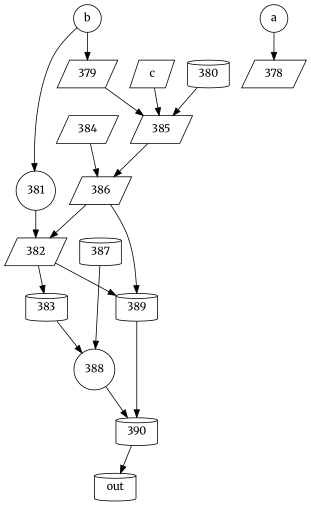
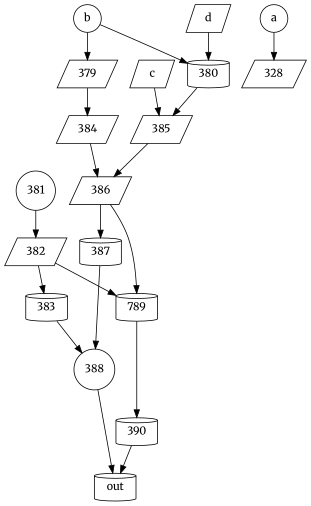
  strict digraph {
    fontname=Merriweather
    node [fontname=Merriweather shape=parallelogram]
    edge [fontname=Merriweather]
    390 [shape=cylinder]
    out [shape=cylinder]
    a [shape=circle]
-   378
+   378 [label=328]
    384
    386
    381 [shape=circle]
    382
-   389 [shape=cylinder]
+   389 [shape=cylinder label=789]
    387 [shape=cylinder]
    383 [shape=cylinder]
    388 [shape=circle]
    b [shape=circle]
    379
    c
    385
    380 [shape=cylinder]
+   d
    390 -> out
    a -> 378
    384 -> 386
    386 -> 389
-   386 -> 382
+   386 -> 387
    381 -> 382
    382 -> 389
    382 -> 383
    389 -> 390
    387 -> 388
    383 -> 388
-   388 -> 390
-   b -> 381
+   388 -> out
+   b -> 380
    b -> 379
-   379 -> 385
+   379 -> 384
    c -> 385
    385 -> 386
    380 -> 385
+   d -> 380
  }
